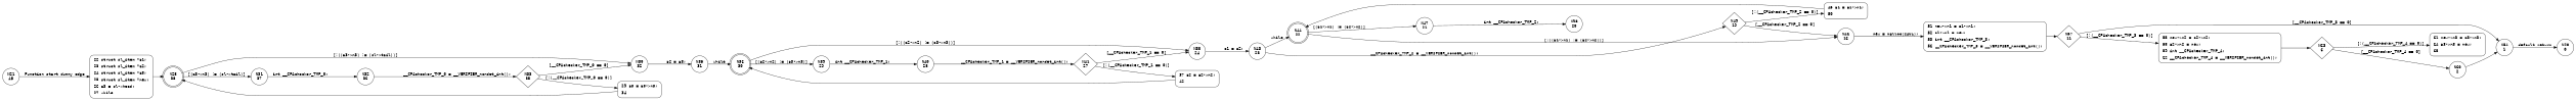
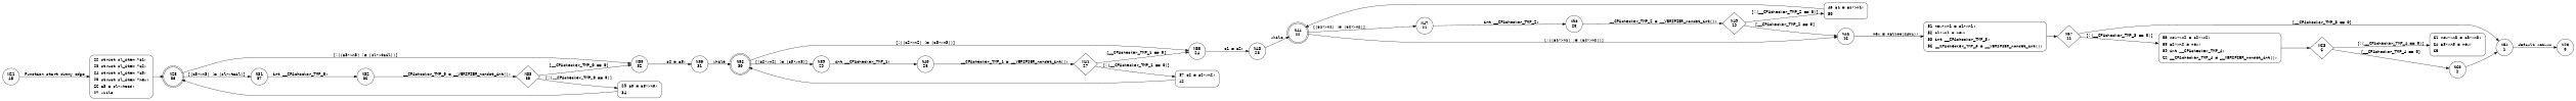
  digraph {
    fontname="DejaVu Sans Mono"
    rankdir=LR
    node [fontname="DejaVu Sans Mono" shape=circle]
    edge [fontname="DejaVu Sans Mono"]
    n1 [label="N21\n45"]
    n2 [fillcolor=white label=<<table border="0" cellborder="0" cellpadding="3" bgcolor="white"><tr><td align="right">22</td><td align="left">struct sl_item *a1;</td></tr><tr><td align="right">23</td><td align="left">struct sl_item *a2;</td></tr><tr><td align="right">24</td><td align="left">struct sl_item *a3;</td></tr><tr><td align="right">25</td><td align="left">struct sl_item *new;</td></tr><tr><td align="right">26</td><td align="left">a3 = sl-&gt;head;</td></tr><tr><td align="right">27</td><td align="left">while</td></tr></table>> penwidth=1 shape=Mrecord style="filled,bold"]
    n3 [label="N28\n38" shape=doublecircle]
    n4 [label="N31\n37"]
    n5 [label="N30\n32"]
    n6 [label="N32\n36"]
    n7 [label="N35\n31"]
    n8 [label="N33\n35" shape=diamond]
    n9 [label="N36\n30" shape=doublecircle]
    n10 [label="N39\n29"]
    n11 [label="N38\n24"]
    n12 [label="N40\n28"]
    n13 [label="N43\n23"]
    n14 [label="N41\n27" shape=diamond]
    n15 [label="N44\n22" shape=doublecircle]
    n16 [label="N47\n21"]
    n17 [label="N46\n16"]
    n18 [label="N98\n20"]
    n19 [fillcolor=white label=<<table border="0" cellborder="0" cellpadding="3" bgcolor="white"><tr><td align="right">51</td><td align="left">new-&gt;n1 = a1-&gt;n1;</td></tr><tr><td align="right">52</td><td align="left">a1-&gt;n1 = new;</td></tr><tr><td align="right">53</td><td align="left">int __CPAchecker_TMP_3;</td></tr><tr><td align="right">56</td><td align="left">__CPAchecker_TMP_3 = __VERIFIER_nondet_int();</td></tr></table>> penwidth=1 shape=Mrecord style="filled,bold"]
    n20 [label="N49\n19" shape=diamond]
    n21 [label="N57\n11" shape=diamond]
    n22 [label="N54\n1"]
    n23 [fillcolor=white label=<<table border="0" cellborder="0" cellpadding="3" bgcolor="white"><tr><td align="right">55</td><td align="left">new-&gt;n2 = a2-&gt;n2;</td></tr><tr><td align="right">58</td><td align="left">a2-&gt;n2 = new;</td></tr><tr><td align="right">59</td><td align="left">int __CPAchecker_TMP_4;</td></tr><tr><td align="right">62</td><td align="left">__CPAchecker_TMP_4 = __VERIFIER_nondet_int();</td></tr></table>> penwidth=1 shape=Mrecord style="filled,bold"]
    n24 [label="N20\n0"]
    n25 [label="N63\n6" shape=diamond]
    n26 [label="N60\n2"]
    n27 [fillcolor=white label=<<table border="0" cellborder="0" cellpadding="3" bgcolor="white"><tr><td align="right">61</td><td align="left">new-&gt;n3 = a3-&gt;n3;</td></tr><tr><td align="right">64</td><td align="left">a3-&gt;n3 = new;</td></tr><tr><td align="right">65</td><td align="left"></td></tr></table>> penwidth=1 shape=Mrecord style="filled,bold"]
    n28 [fillcolor=white label=<<table border="0" cellborder="0" cellpadding="3" bgcolor="white"><tr><td align="right">45</td><td align="left">a1 = a1-&gt;n1;</td></tr><tr><td align="right">50</td><td align="left"></td></tr></table>> penwidth=1 shape=Mrecord style="filled,bold"]
    n29 [fillcolor=white label=<<table border="0" cellborder="0" cellpadding="3" bgcolor="white"><tr><td align="right">37</td><td align="left">a2 = a2-&gt;n2;</td></tr><tr><td align="right">42</td><td align="left"></td></tr></table>> penwidth=1 shape=Mrecord style="filled,bold"]
    n30 [fillcolor=white label=<<table border="0" cellborder="0" cellpadding="3" bgcolor="white"><tr><td align="right">29</td><td align="left">a3 = a3-&gt;n3;</td></tr><tr><td align="right">34</td><td align="left"></td></tr></table>> penwidth=1 shape=Mrecord style="filled,bold"]
    n1 -> n2 [label="Function start dummy edge"]
    n2 -> n3
    n3 -> n4 [label="[(a3->n3) != (sl->tail)]"]
    n3 -> n5 [label="[!((a3->n3) != (sl->tail))]"]
    n4 -> n6 [label="int __CPAchecker_TMP_0;"]
    n5 -> n7 [label="a2 = a3;"]
    n6 -> n8 [label="__CPAchecker_TMP_0 = __VERIFIER_nondet_int();"]
    n7 -> n9 [label=while]
    n8 -> n5 [label="[__CPAchecker_TMP_0 == 0]"]
    n8 -> n30 [label="[!(__CPAchecker_TMP_0 == 0)]"]
    n9 -> n10 [label="[(a2->n2) != (a3->n3)]"]
    n9 -> n11 [label="[!((a2->n2) != (a3->n3))]"]
    n10 -> n12 [label="int __CPAchecker_TMP_1;"]
    n11 -> n13 [label="a1 = a2;"]
    n12 -> n14 [label="__CPAchecker_TMP_1 = __VERIFIER_nondet_int();"]
    n13 -> n15 [label=while]
    n14 -> n11 [label="[__CPAchecker_TMP_1 == 0]"]
    n14 -> n29 [label="[!(__CPAchecker_TMP_1 == 0)]"]
    n15 -> n16 [label="[(a1->n1) != (a2->n2)]"]
    n15 -> n17 [label="[!((a1->n1) != (a2->n2))]"]
    n16 -> n18 [label="int __CPAchecker_TMP_2;"]
    n17 -> n19 [label="new = malloc(24UL);"]
-   n13 -> n20 [label="__CPAchecker_TMP_2 = __VERIFIER_nondet_int();"]
+   n18 -> n20 [label="__CPAchecker_TMP_2 = __VERIFIER_nondet_int();"]
    n19 -> n21
    n20 -> n17 [label="[__CPAchecker_TMP_2 == 0]"]
    n20 -> n28 [label="[!(__CPAchecker_TMP_2 == 0)]"]
    n21 -> n22 [label="[__CPAchecker_TMP_3 == 0]"]
    n21 -> n23 [label="[!(__CPAchecker_TMP_3 == 0)]"]
    n22 -> n24 [label="default return"]
    n23 -> n25
    n25 -> n26 [label="[__CPAchecker_TMP_4 == 0]"]
    n25 -> n27 [label="[!(__CPAchecker_TMP_4 == 0)]"]
    n26 -> n22
    n28 -> n15
    n29 -> n9
    n30 -> n3
  }
